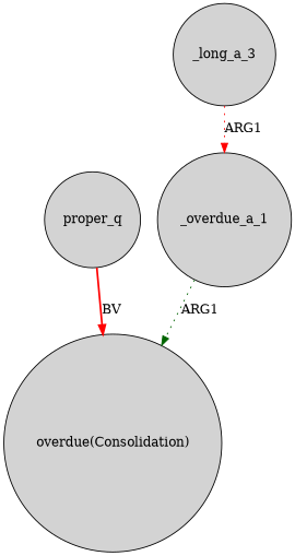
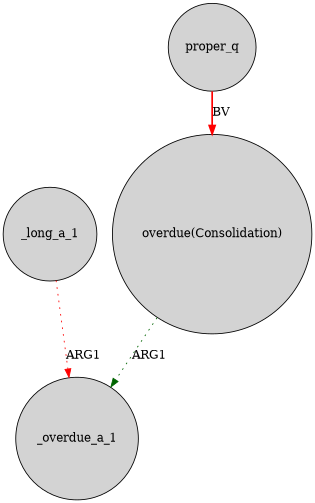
  digraph {
    node [shape=circle style=filled]
    edge [color=red style=dotted]
    n1 [label="overdue(Consolidation)"]
    proper_q
-   _long_a_1 [label=_long_a_3]
+   _long_a_1
    _overdue_a_1
    proper_q -> n1 [label=BV style=bold]
    _long_a_1 -> _overdue_a_1 [label=ARG1]
-   _overdue_a_1 -> n1 [color=darkgreen label=ARG1]
+   n1 -> _overdue_a_1 [color=darkgreen label=ARG1]
  }
